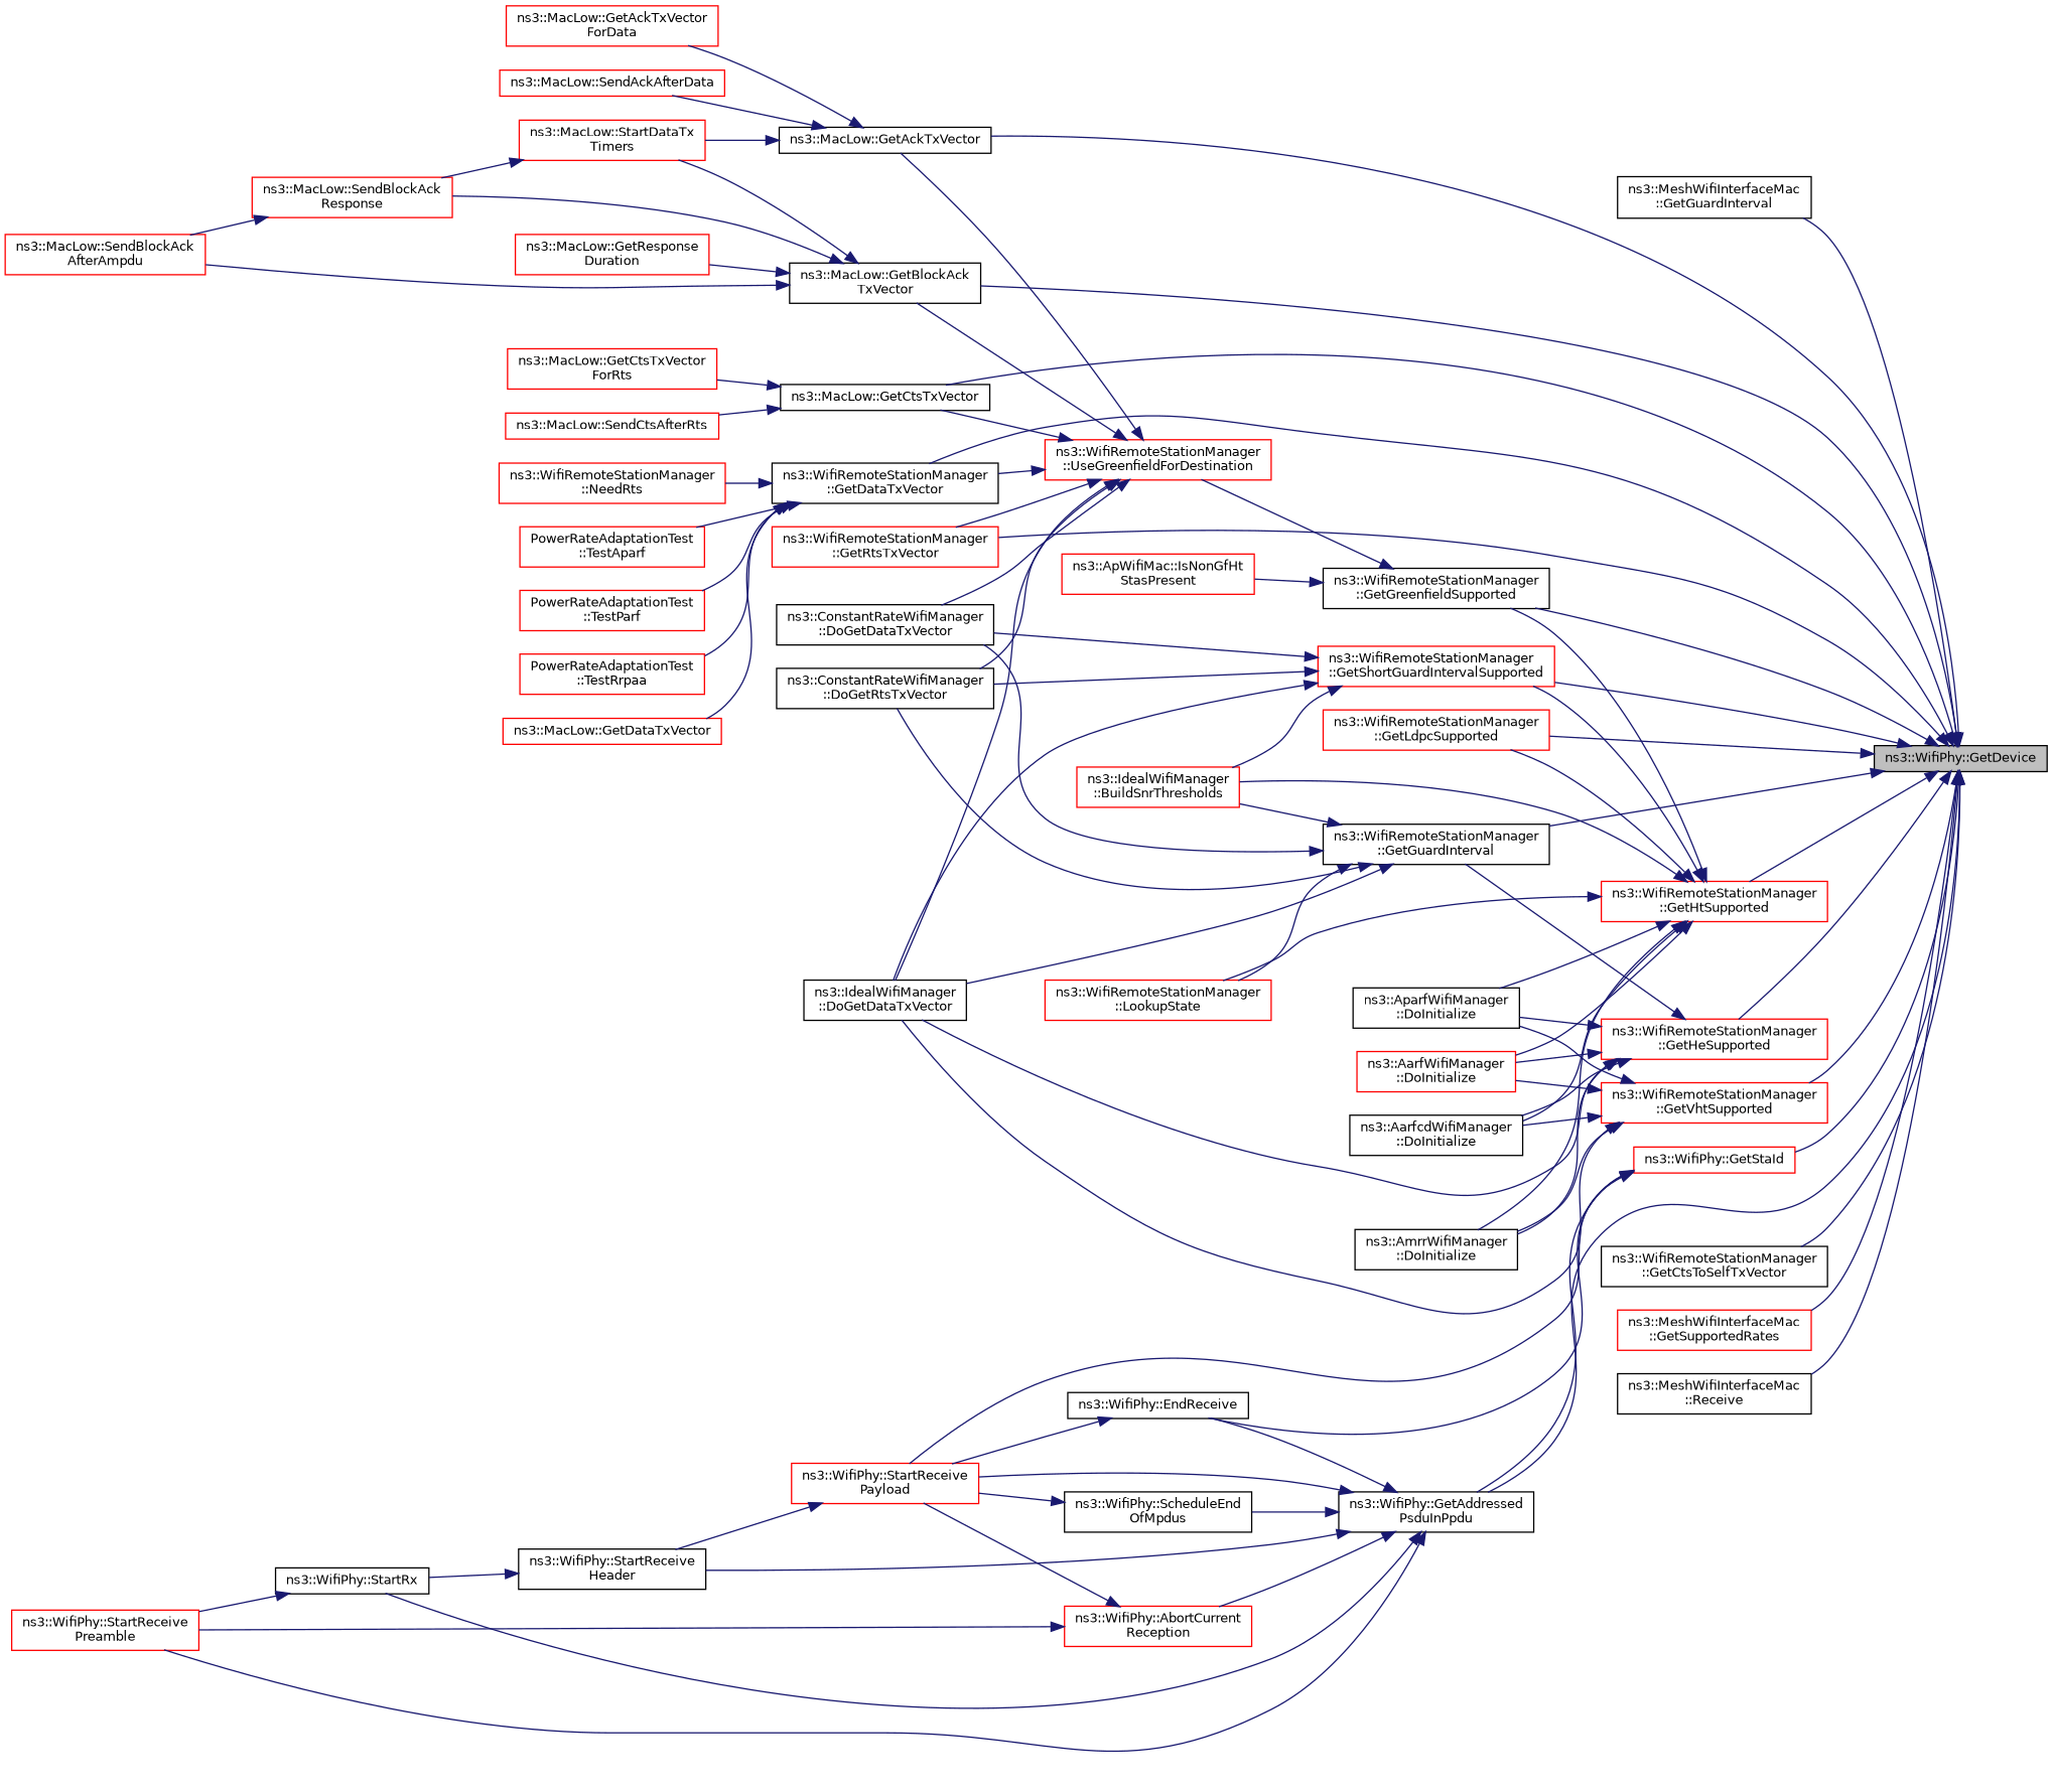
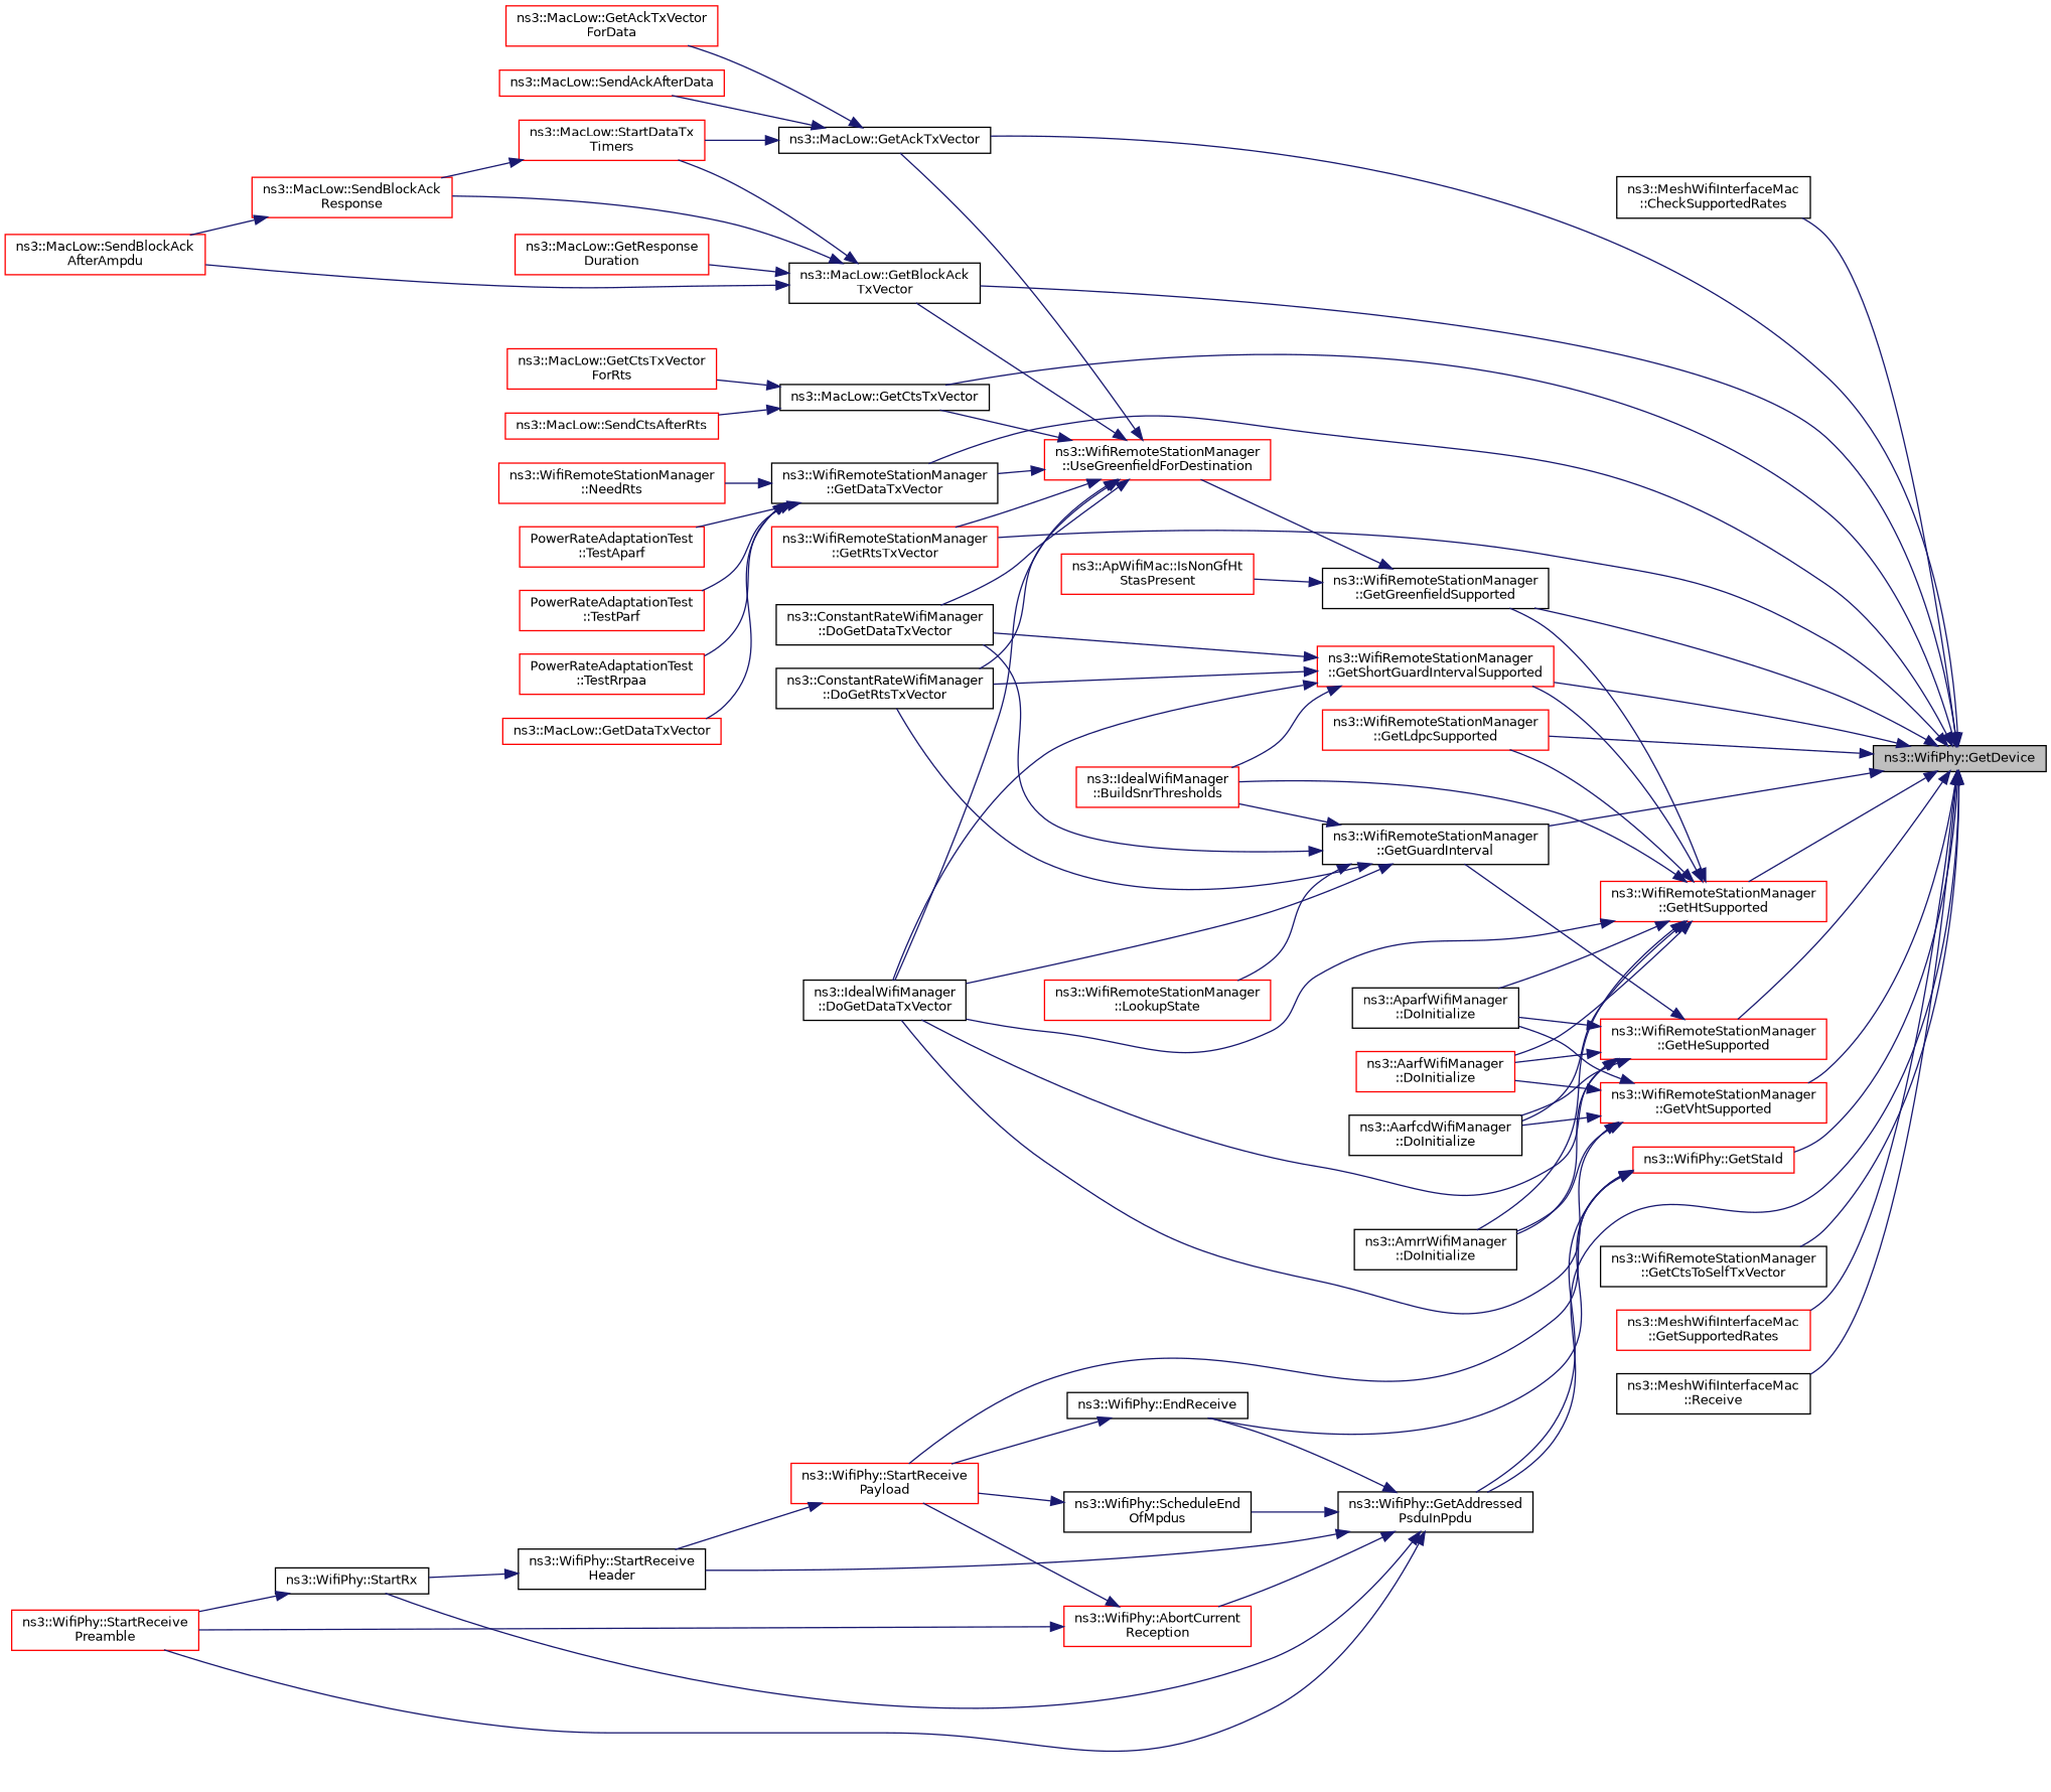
  digraph {
    rankdir=RL
    node [color=red fillcolor=white fontname=Helvetica fontsize=10 shape=record style=filled]
    edge [color=midnightblue dir=back fontname=Helvetica fontsize=10 labelfontname=Helvetica labelfontsize=10 style=solid]
    n1 [color=black fillcolor=grey75 fontcolor=black height=0.2 label="ns3::WifiPhy::GetDevice" width=0.4]
-   n2 [color=black height=0.2 label="ns3::MeshWifiInterfaceMac\l::GetGuardInterval" width=0.4]
+   n2 [color=black height=0.2 label="ns3::MeshWifiInterfaceMac\l::CheckSupportedRates" width=0.4]
    n3 [color=black height=0.2 label="ns3::MacLow::GetAckTxVector" width=0.4]
    n4 [color=black height=0.2 label="ns3::WifiPhy::GetAddressed\lPsduInPpdu" width=0.4]
    n5 [color=black height=0.2 label="ns3::MacLow::GetBlockAck\lTxVector" width=0.4]
    n6 [color=black height=0.2 label="ns3::WifiRemoteStationManager\l::GetCtsToSelfTxVector" width=0.4]
    n7 [color=black height=0.2 label="ns3::MacLow::GetCtsTxVector" width=0.4]
    n8 [color=black height=0.2 label="ns3::WifiRemoteStationManager\l::GetDataTxVector" width=0.4]
    n9 [color=black height=0.2 label="ns3::WifiRemoteStationManager\l::GetGreenfieldSupported" width=0.4]
    n10 [height=0.2 label="ns3::WifiRemoteStationManager\l::GetRtsTxVector" width=0.4]
    n11 [color=black height=0.2 label="ns3::WifiRemoteStationManager\l::GetGuardInterval" width=0.4]
    n12 [height=0.2 label="ns3::WifiRemoteStationManager\l::GetHeSupported" width=0.4]
    n13 [height=0.2 label="ns3::WifiRemoteStationManager\l::GetHtSupported" width=0.4]
    n14 [height=0.2 label="ns3::WifiRemoteStationManager\l::GetLdpcSupported" width=0.4]
    n15 [height=0.2 label="ns3::WifiRemoteStationManager\l::GetShortGuardIntervalSupported" width=0.4]
    n16 [height=0.2 label="ns3::WifiPhy::GetStaId" width=0.4]
    n17 [height=0.2 label="ns3::MeshWifiInterfaceMac\l::GetSupportedRates" width=0.4]
    n18 [height=0.2 label="ns3::WifiRemoteStationManager\l::GetVhtSupported" width=0.4]
    n19 [color=black height=0.2 label="ns3::MeshWifiInterfaceMac\l::Receive" width=0.4]
    n20 [height=0.2 label="ns3::MacLow::GetAckTxVector\lForData" width=0.4]
    n21 [height=0.2 label="ns3::MacLow::SendAckAfterData" width=0.4]
    n22 [height=0.2 label="ns3::MacLow::StartDataTx\lTimers" width=0.4]
    n23 [height=0.2 label="ns3::WifiPhy::AbortCurrent\lReception" width=0.4]
    n24 [height=0.2 label="ns3::WifiPhy::StartReceive\lPayload" width=0.4]
    n25 [color=black height=0.2 label="ns3::WifiPhy::StartReceive\lHeader" width=0.4]
    n26 [color=black height=0.2 label="ns3::WifiPhy::StartRx" width=0.4]
    n27 [height=0.2 label="ns3::WifiPhy::StartReceive\lPreamble" width=0.4]
    n28 [color=black height=0.2 label="ns3::WifiPhy::EndReceive" width=0.4]
    n29 [color=black height=0.2 label="ns3::WifiPhy::ScheduleEnd\lOfMpdus" width=0.4]
    n30 [height=0.2 label="ns3::MacLow::SendBlockAck\lResponse" width=0.4]
    n31 [height=0.2 label="ns3::MacLow::SendBlockAck\lAfterAmpdu" width=0.4]
    n32 [height=0.2 label="ns3::MacLow::GetResponse\lDuration" width=0.4]
    n33 [height=0.2 label="ns3::MacLow::GetCtsTxVector\lForRts" width=0.4]
    n34 [height=0.2 label="ns3::MacLow::SendCtsAfterRts" width=0.4]
    n35 [height=0.2 label="ns3::MacLow::GetDataTxVector" width=0.4]
    n36 [height=0.2 label="ns3::WifiRemoteStationManager\l::NeedRts" width=0.4]
    n37 [height=0.2 label="PowerRateAdaptationTest\l::TestAparf" width=0.4]
    n38 [height=0.2 label="PowerRateAdaptationTest\l::TestParf" width=0.4]
    n39 [height=0.2 label="PowerRateAdaptationTest\l::TestRrpaa" width=0.4]
    n40 [height=0.2 label="ns3::ApWifiMac::IsNonGfHt\lStasPresent" width=0.4]
    n41 [height=0.2 label="ns3::WifiRemoteStationManager\l::UseGreenfieldForDestination" width=0.4]
    n42 [color=black height=0.2 label="ns3::ConstantRateWifiManager\l::DoGetDataTxVector" width=0.4]
    n43 [color=black height=0.2 label="ns3::IdealWifiManager\l::DoGetDataTxVector" width=0.4]
    n44 [color=black height=0.2 label="ns3::ConstantRateWifiManager\l::DoGetRtsTxVector" width=0.4]
    n45 [height=0.2 label="ns3::IdealWifiManager\l::BuildSnrThresholds" width=0.4]
    n46 [height=0.2 label="ns3::WifiRemoteStationManager\l::LookupState" width=0.4]
    n47 [height=0.2 label="ns3::AarfWifiManager\l::DoInitialize" width=0.4]
    n48 [color=black height=0.2 label="ns3::AarfcdWifiManager\l::DoInitialize" width=0.4]
    n49 [color=black height=0.2 label="ns3::AmrrWifiManager\l::DoInitialize" width=0.4]
    n50 [color=black height=0.2 label="ns3::AparfWifiManager\l::DoInitialize" width=0.4]
    n1 -> n2
    n1 -> n3
    n1 -> n4
    n1 -> n5
    n1 -> n6
    n1 -> n7
    n1 -> n8
    n1 -> n9
    n1 -> n10
    n1 -> n11
    n1 -> n12
    n1 -> n13
    n1 -> n14
    n1 -> n15
    n1 -> n16
    n1 -> n17
    n1 -> n18
    n1 -> n19
    n3 -> n20
    n3 -> n21
    n3 -> n22
    n4 -> n23
-   n4 -> n24
    n4 -> n25
    n4 -> n26
    n4 -> n27
    n4 -> n28
    n4 -> n29
    n5 -> n22
    n5 -> n30
    n5 -> n31
    n5 -> n32
    n7 -> n33
    n7 -> n34
    n8 -> n35
    n8 -> n36
    n8 -> n37
    n8 -> n38
    n8 -> n39
    n9 -> n40
    n9 -> n41
    n11 -> n42
    n11 -> n43
    n11 -> n44
    n11 -> n45
    n11 -> n46
    n12 -> n11
    n12 -> n43
    n12 -> n47
    n12 -> n48
    n12 -> n49
    n12 -> n50
    n13 -> n9
    n13 -> n14
    n13 -> n15
-   n13 -> n46
+   n13 -> n43
    n13 -> n45
    n13 -> n47
    n13 -> n48
    n13 -> n49
    n13 -> n50
    n15 -> n42
    n15 -> n43
    n15 -> n44
    n15 -> n45
    n16 -> n4
    n16 -> n24
    n16 -> n28
    n18 -> n43
    n18 -> n47
    n18 -> n48
    n18 -> n49
    n18 -> n50
    n22 -> n30
    n23 -> n24
    n23 -> n27
    n24 -> n25
    n25 -> n26
    n26 -> n27
    n28 -> n24
    n29 -> n24
    n30 -> n31
    n41 -> n3
    n41 -> n5
    n41 -> n7
    n41 -> n8
    n41 -> n10
    n41 -> n42
    n41 -> n43
    n41 -> n44
  }
